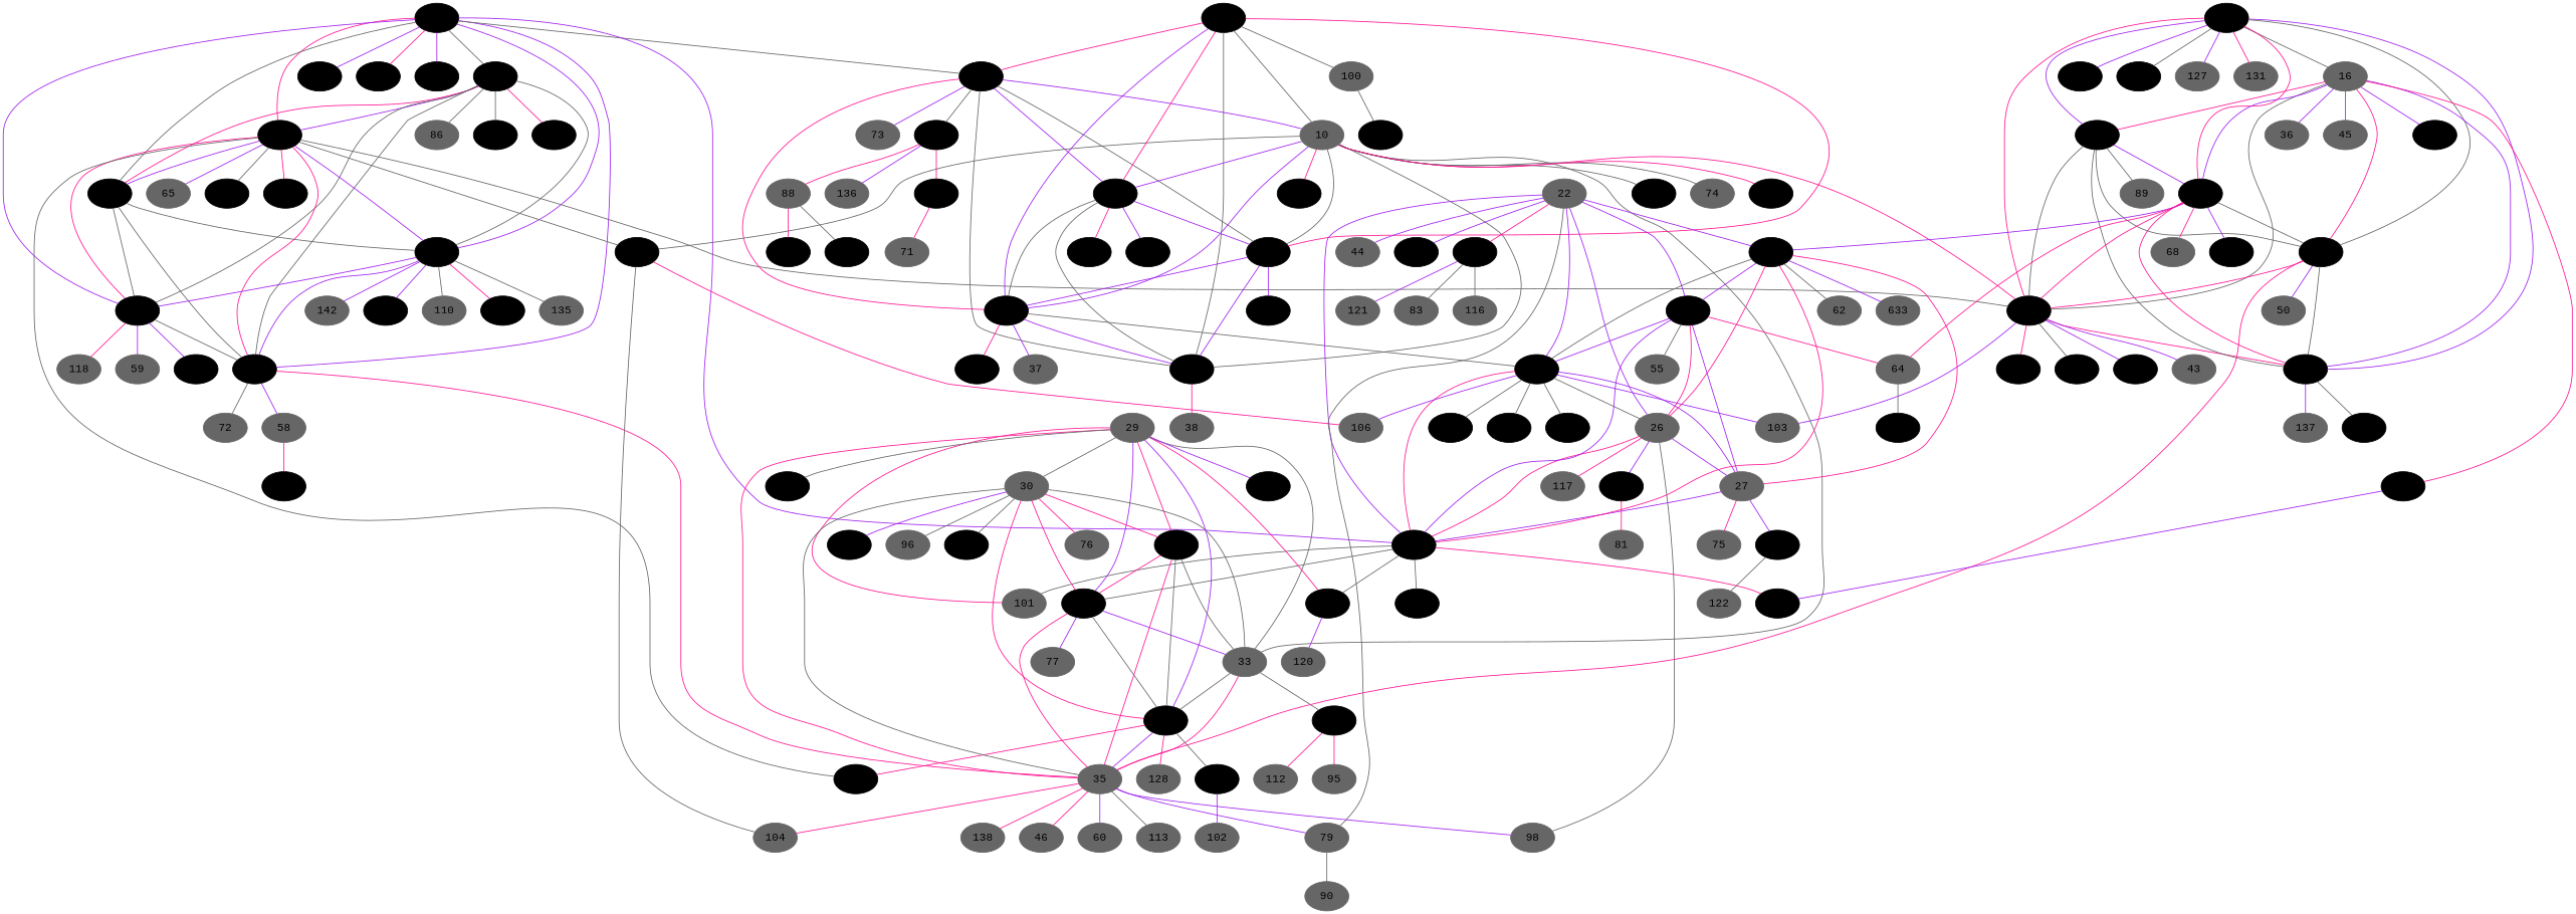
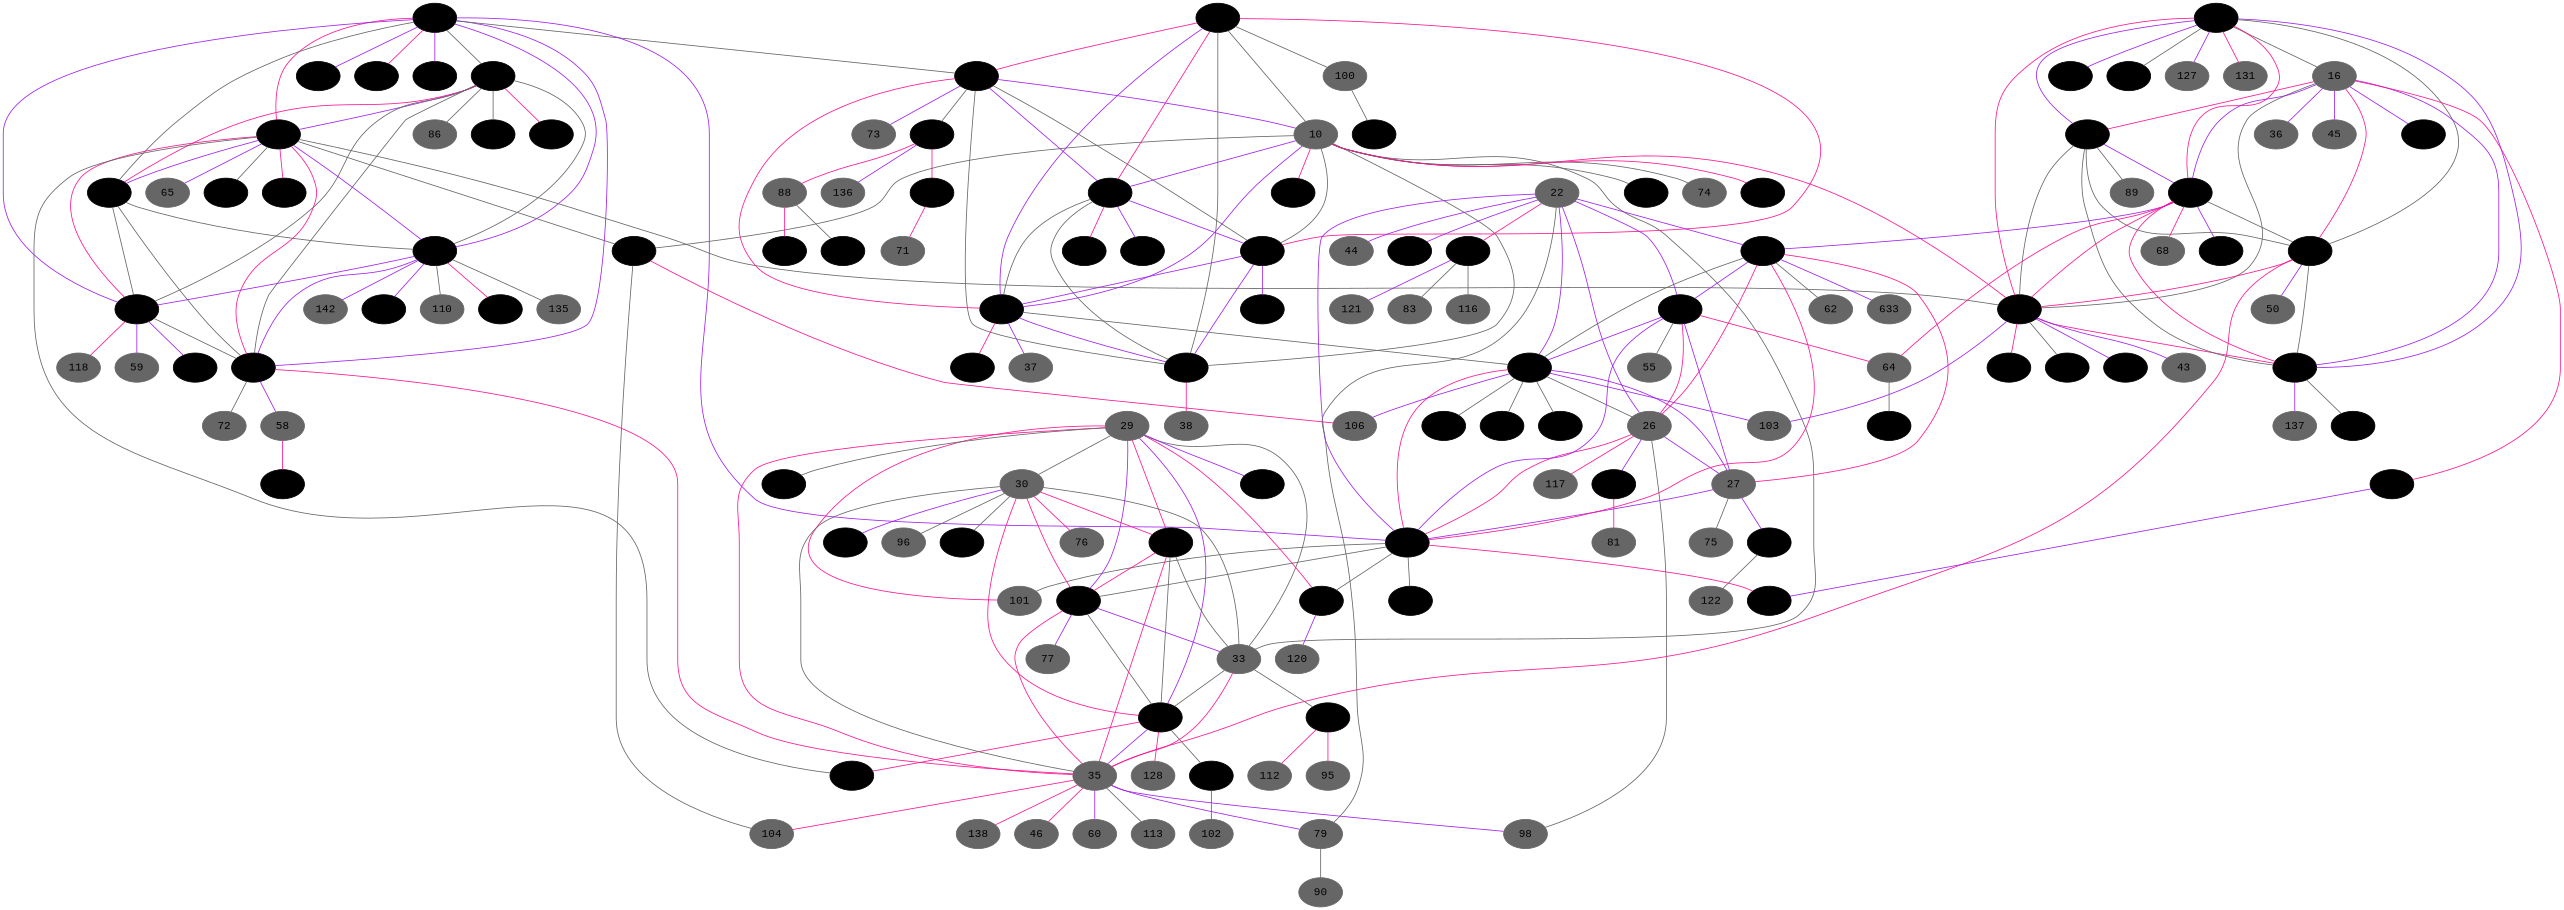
  graph {
    fontname="Liberation Mono"
    node [color=black fontname="Liberation Mono" style=filled]
    edge [color=gray40 fontname="Liberation Mono"]
    1
    2
    3
    4
    5
    6
    7
    9
    28
    53
    123
    139
    86 [color=gray40]
    114
    119
    20
    65 [color=gray40]
    82
    93
    108
    141
    40
    110 [color=gray40]
    124
    135 [color=gray40]
    142 [color=gray40]
    59 [color=gray40]
    107
    118 [color=gray40]
    35 [color=gray40]
    58 [color=gray40]
    72 [color=gray40]
    10 [color=gray40]
    11
    12
    13
    14
    47
    73 [color=gray40]
    32
    52
    54
    101 [color=gray40]
    111
    21
    43 [color=gray40]
    48
    56
    63
    103 [color=gray40]
    106 [color=gray40]
    104 [color=gray40]
    79 [color=gray40]
    98 [color=gray40]
    46 [color=gray40]
    60 [color=gray40]
    113 [color=gray40]
    138 [color=gray40]
    61
    8
    100 [color=gray40]
    33 [color=gray40]
    39
    74 [color=gray40]
    91
    143
    130
    132
    41
    25
    37 [color=gray40]
    57
    38 [color=gray40]
    134
    67
    88 [color=gray40]
    136 [color=gray40]
    34
    70
    26 [color=gray40]
    27 [color=gray40]
    92
    94
    125
    15
    16 [color=gray40]
    17
    18
    19
    105
    126
    127 [color=gray40]
    131 [color=gray40]
    36 [color=gray40]
    45 [color=gray40]
    97
    99
    89 [color=gray40]
    23
    64 [color=gray40]
    68 [color=gray40]
    69
    50 [color=gray40]
    84
    137 [color=gray40]
    24
    62 [color=gray40]
    n108 [color=gray40 label=633]
    66
    22 [color=gray40]
    42
    44 [color=gray40]
    140
    55 [color=gray40]
    51
    117 [color=gray40]
    75 [color=gray40]
    78
    83 [color=gray40]
    116 [color=gray40]
    121 [color=gray40]
    90 [color=gray40]
    81 [color=gray40]
    122 [color=gray40]
    77 [color=gray40]
    120 [color=gray40]
    29 [color=gray40]
    30 [color=gray40]
    31
    80
    87
    76 [color=gray40]
    85
    96 [color=gray40]
    109
    49
    128 [color=gray40]
    95 [color=gray40]
    112 [color=gray40]
    102 [color=gray40]
    71 [color=gray40]
    115
    129
    1 -- 2
    1 -- 3 [color=deeppink]
    1 -- 4
    1 -- 5 [color=purple]
    1 -- 6 [color=purple]
    1 -- 7 [color=purple]
    1 -- 9
    1 -- 28 [color=purple]
    1 -- 53 [color=purple]
    1 -- 123 [color=deeppink]
    1 -- 139 [color=purple]
    2 -- 3 [color=purple]
    2 -- 4 [color=deeppink]
    2 -- 5
    2 -- 6
    2 -- 7
    2 -- 86
    2 -- 114
    2 -- 119 [color=deeppink]
    3 -- 4 [color=purple]
    3 -- 5 [color=purple]
    3 -- 6 [color=deeppink]
    3 -- 7 [color=deeppink]
    3 -- 20
    3 -- 65 [color=purple]
    3 -- 82
    3 -- 93
    3 -- 108
    3 -- 141 [color=deeppink]
    4 -- 5
    4 -- 6
    4 -- 7
    5 -- 6 [color=purple]
    5 -- 7 [color=purple]
    5 -- 40 [color=purple]
    5 -- 110
    5 -- 124 [color=deeppink]
    5 -- 135
    5 -- 142 [color=purple]
    6 -- 7
    6 -- 59 [color=purple]
    6 -- 107 [color=purple]
    6 -- 118 [color=deeppink]
    7 -- 35 [color=deeppink]
    7 -- 58 [color=purple]
    7 -- 72
    9 -- 10 [color=purple]
    9 -- 11 [color=purple]
    9 -- 12
    9 -- 13 [color=deeppink]
    9 -- 14
    9 -- 47
    9 -- 73 [color=purple]
    28 -- 32
    28 -- 52
    28 -- 54
    28 -- 101
    28 -- 111 [color=deeppink]
    20 -- 21 [color=deeppink]
    20 -- 43 [color=purple]
    20 -- 48 [color=deeppink]
    20 -- 56
    20 -- 63 [color=purple]
    20 -- 103 [color=purple]
    82 -- 106 [color=deeppink]
    82 -- 104
    35 -- 104 [color=deeppink]
    35 -- 79 [color=purple]
    35 -- 98 [color=purple]
    35 -- 46 [color=deeppink]
    35 -- 60 [color=purple]
    35 -- 113
    35 -- 138 [color=deeppink]
    58 -- 61 [color=deeppink]
    10 -- 20 [color=deeppink]
    10 -- 82
    10 -- 11 [color=purple]
    10 -- 12
    10 -- 13 [color=purple]
    10 -- 14
    10 -- 33
    10 -- 39
    10 -- 74
    10 -- 91 [color=deeppink]
    10 -- 143 [color=deeppink]
    11 -- 12 [color=purple]
    11 -- 13
    11 -- 14
    11 -- 130 [color=deeppink]
    11 -- 132 [color=purple]
    12 -- 13 [color=purple]
    12 -- 14 [color=purple]
    12 -- 41 [color=purple]
    13 -- 14 [color=purple]
    13 -- 25
    13 -- 37 [color=purple]
    13 -- 57 [color=deeppink]
    14 -- 38 [color=deeppink]
    47 -- 67 [color=deeppink]
    47 -- 88 [color=deeppink]
    47 -- 136 [color=purple]
    32 -- 35 [color=deeppink]
    32 -- 33 [color=purple]
    32 -- 34
    32 -- 77 [color=purple]
    54 -- 120 [color=purple]
    21 -- 84
    21 -- 137 [color=purple]
    79 -- 90
    8 -- 9 [color=deeppink]
    8 -- 10
    8 -- 11 [color=deeppink]
    8 -- 12 [color=deeppink]
    8 -- 13 [color=purple]
    8 -- 14
    8 -- 100
    100 -- 134
    33 -- 35 [color=deeppink]
    33 -- 34
    33 -- 70
    25 -- 28 [color=deeppink]
    25 -- 103 [color=purple]
    25 -- 106 [color=purple]
    25 -- 26
    25 -- 27 [color=purple]
    25 -- 92
    25 -- 94
    25 -- 125
    67 -- 71 [color=deeppink]
    88 -- 115 [color=deeppink]
    88 -- 129
    34 -- 93 [color=deeppink]
    34 -- 35 [color=purple]
    34 -- 49
    34 -- 128 [color=deeppink]
    70 -- 95 [color=deeppink]
    70 -- 112 [color=deeppink]
    26 -- 28 [color=deeppink]
    26 -- 98
    26 -- 27 [color=purple]
    26 -- 51 [color=purple]
    26 -- 117 [color=deeppink]
    27 -- 28 [color=purple]
-   27 -- 75 [color=deeppink]
+   27 -- 75
    27 -- 78 [color=purple]
    15 -- 20 [color=deeppink]
    15 -- 21 [color=purple]
    15 -- 16
    15 -- 17 [color=purple]
    15 -- 18 [color=deeppink]
    15 -- 19
    15 -- 105 [color=purple]
    15 -- 126
    15 -- 127 [color=purple]
    15 -- 131 [color=deeppink]
    16 -- 20
    16 -- 21 [color=purple]
    16 -- 17 [color=deeppink]
    16 -- 18 [color=purple]
    16 -- 19 [color=deeppink]
    16 -- 36 [color=purple]
    16 -- 45 [color=purple]
    16 -- 97 [color=purple]
    16 -- 99 [color=deeppink]
    17 -- 20
    17 -- 21
    17 -- 18 [color=purple]
    17 -- 19
    17 -- 89
    18 -- 20 [color=deeppink]
    18 -- 21 [color=deeppink]
    18 -- 19
    18 -- 23 [color=purple]
    18 -- 64 [color=deeppink]
    18 -- 68 [color=deeppink]
    18 -- 69 [color=purple]
    19 -- 20 [color=deeppink]
    19 -- 35 [color=deeppink]
    19 -- 21
    19 -- 50 [color=purple]
    99 -- 111 [color=purple]
    23 -- 28 [color=deeppink]
    23 -- 25
    23 -- 26 [color=deeppink]
    23 -- 27 [color=deeppink]
    23 -- 24 [color=purple]
    23 -- 62
    23 -- n108 [color=purple]
    64 -- 66
    24 -- 28 [color=purple]
    24 -- 25 [color=purple]
    24 -- 26 [color=deeppink]
    24 -- 27 [color=purple]
    24 -- 64 [color=deeppink]
    24 -- 55
    22 -- 28 [color=purple]
    22 -- 79
    22 -- 25 [color=purple]
    22 -- 26 [color=purple]
    22 -- 23 [color=purple]
    22 -- 24 [color=purple]
    22 -- 42 [color=deeppink]
    22 -- 44 [color=purple]
    22 -- 140 [color=purple]
    42 -- 83
    42 -- 116
    42 -- 121 [color=purple]
    51 -- 81 [color=deeppink]
    78 -- 122
    29 -- 35 [color=deeppink]
    29 -- 32 [color=purple]
    29 -- 54 [color=deeppink]
    29 -- 101 [color=deeppink]
    29 -- 33
    29 -- 34 [color=purple]
    29 -- 30
    29 -- 31 [color=deeppink]
    29 -- 80 [color=purple]
    29 -- 87
    30 -- 35
    30 -- 32 [color=deeppink]
    30 -- 33
    30 -- 34 [color=deeppink]
    30 -- 31 [color=deeppink]
    30 -- 76 [color=deeppink]
    30 -- 85 [color=purple]
    30 -- 96
    30 -- 109
    31 -- 35 [color=deeppink]
    31 -- 32 [color=deeppink]
    31 -- 33
    31 -- 34
    49 -- 102 [color=purple]
  }
